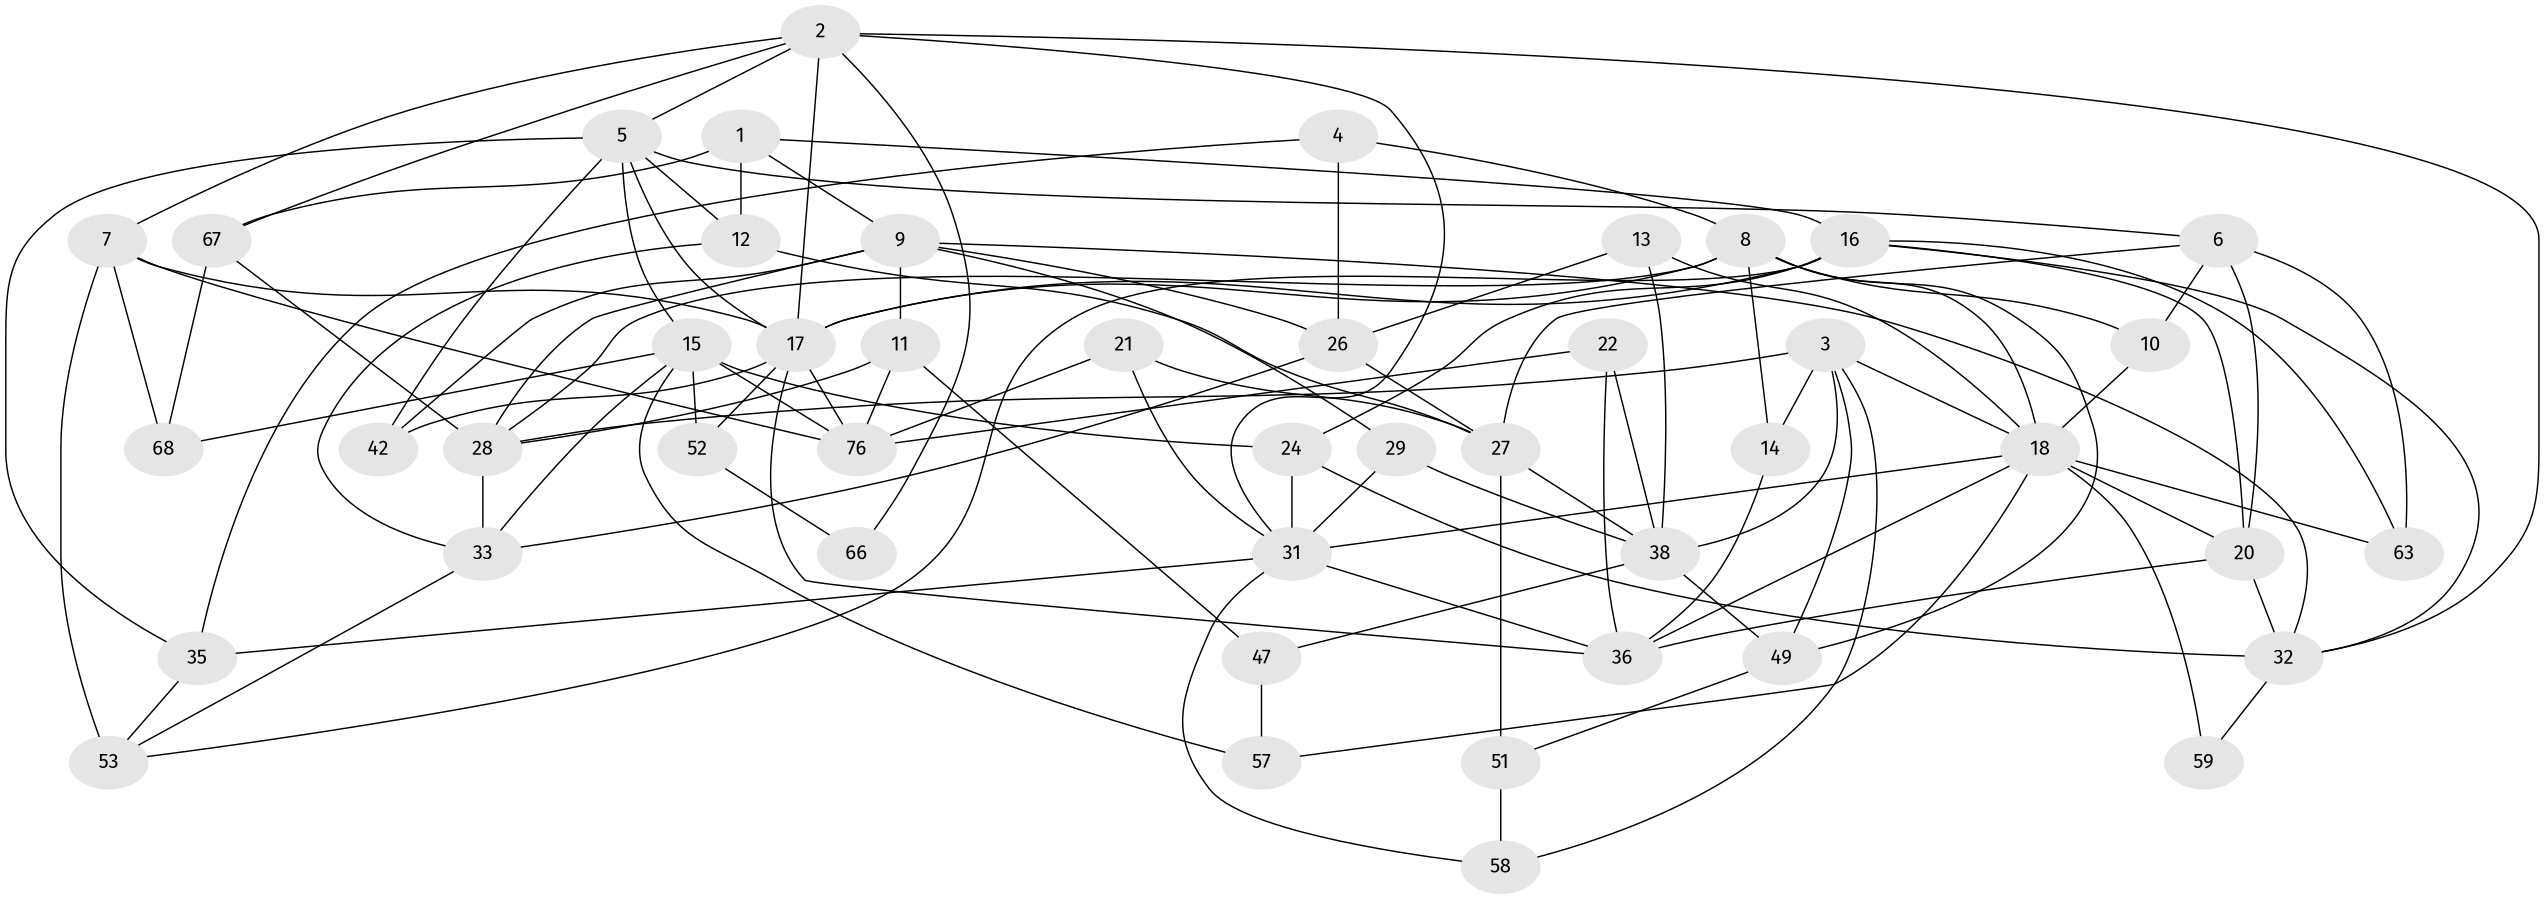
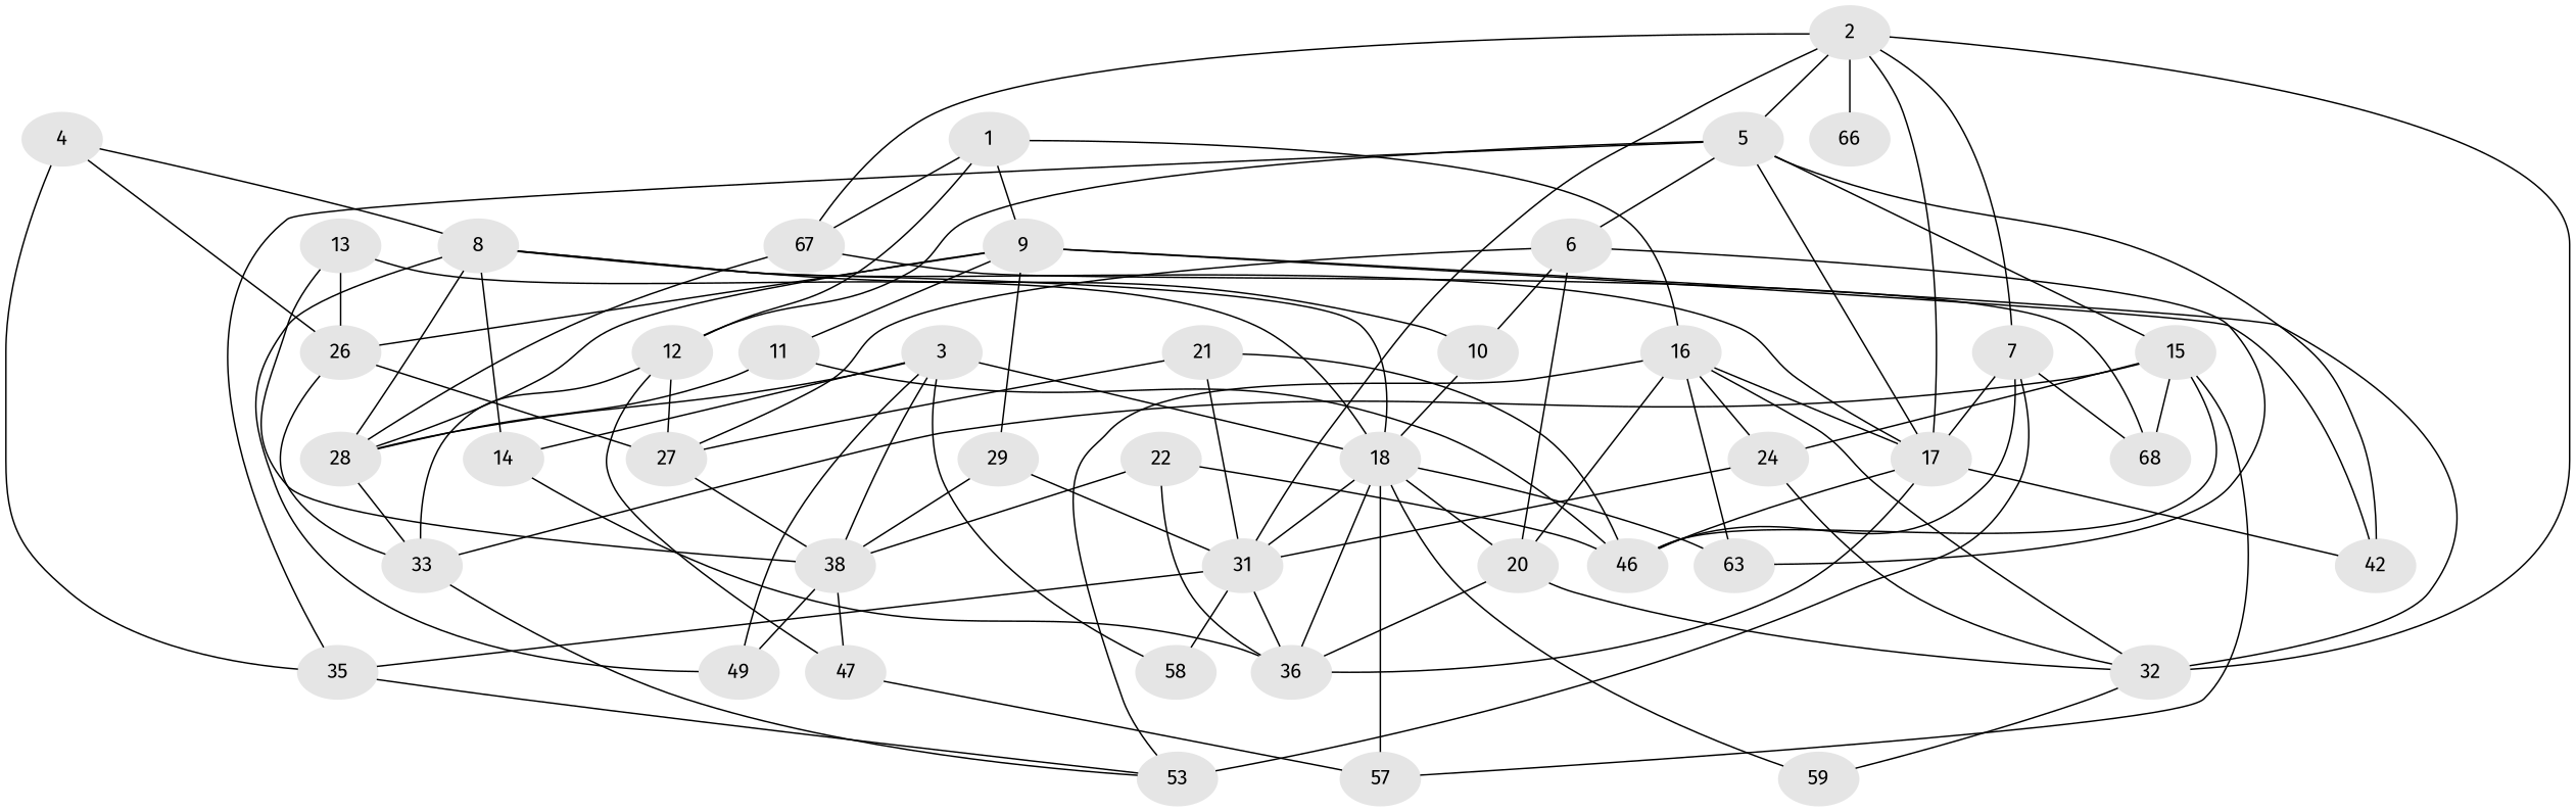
  graph {
    fontname="Fira Sans"
    node [color=gray90 fontname="Fira Sans" style=filled]
    edge [fontname="Fira Sans"]
    1 [super="+56"]
    9 [super="+62"]
    12 [super="+23"]
    16 [super="+30"]
    67
    32 [super="+61"]
    28 [super="+71"]
    26 [super="+69"]
    42
    11
    29
    27 [super="+70"]
    33 [super="+40"]
    47
    17 [super="+34"]
    20
    63
    53 [super="+65"]
    24
    68
    2 [super="+48"]
    5 [super="+60"]
    7 [super="+50"]
    31 [super="+55"]
    66
    35
    6 [super="+45"]
    15 [super="+25"]
-   46 [super="+64" label=76]
+   46 [super="+64"]
    36 [super="+44"]
-   52
    58
    59
    3 [super="+43"]
    14
    18 [super="+19"]
    38 [super="+72"]
    49
    57
-   51 [super="+54"]
    4 [super="+39"]
    8 [super="+41"]
    10
    13
    21 [super="+37"]
    22
    1 -- 9
    1 -- 12
    1 -- 16
    1 -- 67
    9 -- 32
    9 -- 28
    9 -- 26
    9 -- 42
    9 -- 11
    9 -- 29
    12 -- 27
    12 -- 33
-   11 -- 47
+   12 -- 47
    16 -- 32
    16 -- 17
    16 -- 20
    16 -- 63
    16 -- 53
    16 -- 24
    67 -- 28
    67 -- 68
    32 -- 59
    28 -- 33
    26 -- 27
    26 -- 33
    11 -- 28
    11 -- 46
    29 -- 31
    29 -- 38
    27 -- 38
-   27 -- 51 [weight=2]
    33 -- 53
    47 -- 57
    17 -- 42
    17 -- 46 [weight=2]
    17 -- 36
-   17 -- 52
    20 -- 32
    20 -- 36
    24 -- 32
    24 -- 31
    2 -- 67
    2 -- 32
    2 -- 17
    2 -- 5
    2 -- 7
    2 -- 31
    2 -- 66
    5 -- 12
    5 -- 42
    5 -- 17
    5 -- 35
    5 -- 6
    5 -- 15 [weight=2]
    7 -- 17
    7 -- 53 [weight=3]
    7 -- 68
    7 -- 46
    31 -- 35
    31 -- 36
    31 -- 58
    35 -- 53
    6 -- 27
    6 -- 20
    6 -- 63 [weight=2]
    6 -- 10
    15 -- 33
    15 -- 24
    15 -- 68
    15 -- 46
-   15 -- 52
    15 -- 57
-   52 -- 66
    3 -- 28
    3 -- 58
    3 -- 14
    3 -- 18
    3 -- 38
    3 -- 49
    14 -- 36
    18 -- 20
    18 -- 63
    18 -- 31 [weight=2]
    18 -- 36
    18 -- 59
    18 -- 57
    38 -- 47
    38 -- 49
-   49 -- 51
-   51 -- 58
    4 -- 26
    4 -- 35
    4 -- 8
    8 -- 28
    8 -- 17
    8 -- 14
    8 -- 18
    8 -- 49
    8 -- 10
    10 -- 18
    13 -- 26
    13 -- 18
    13 -- 38
    21 -- 27
    21 -- 31
    21 -- 46
    22 -- 46
    22 -- 36
    22 -- 38
  }
